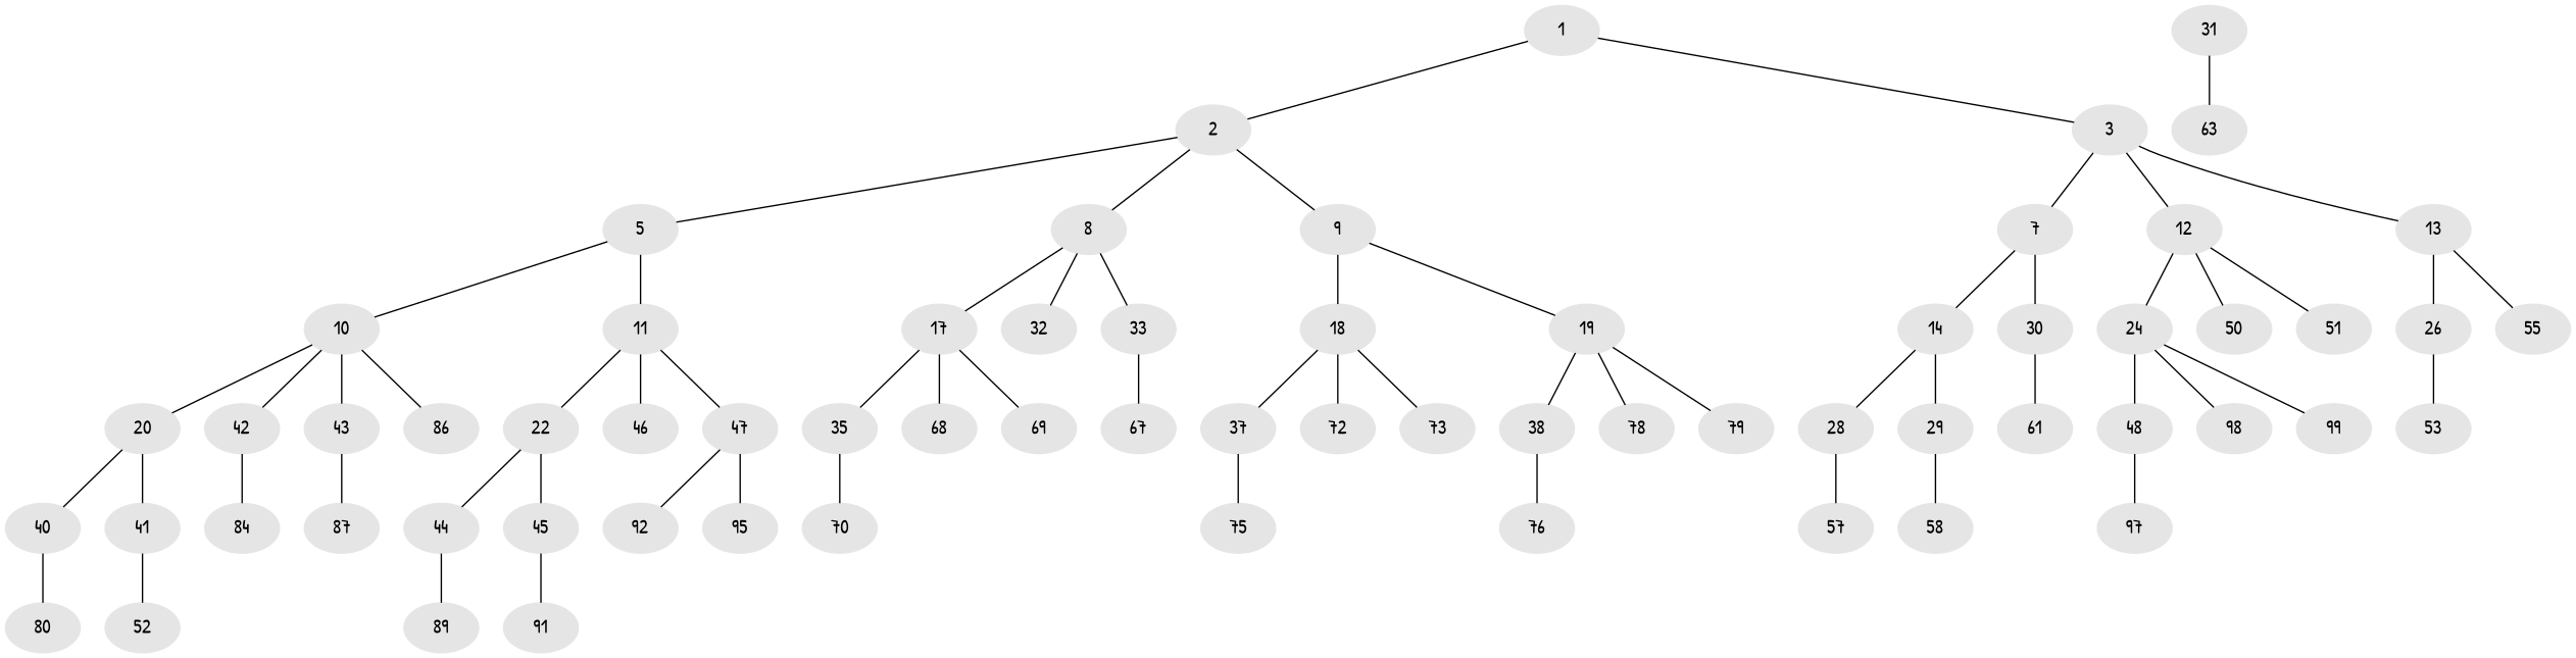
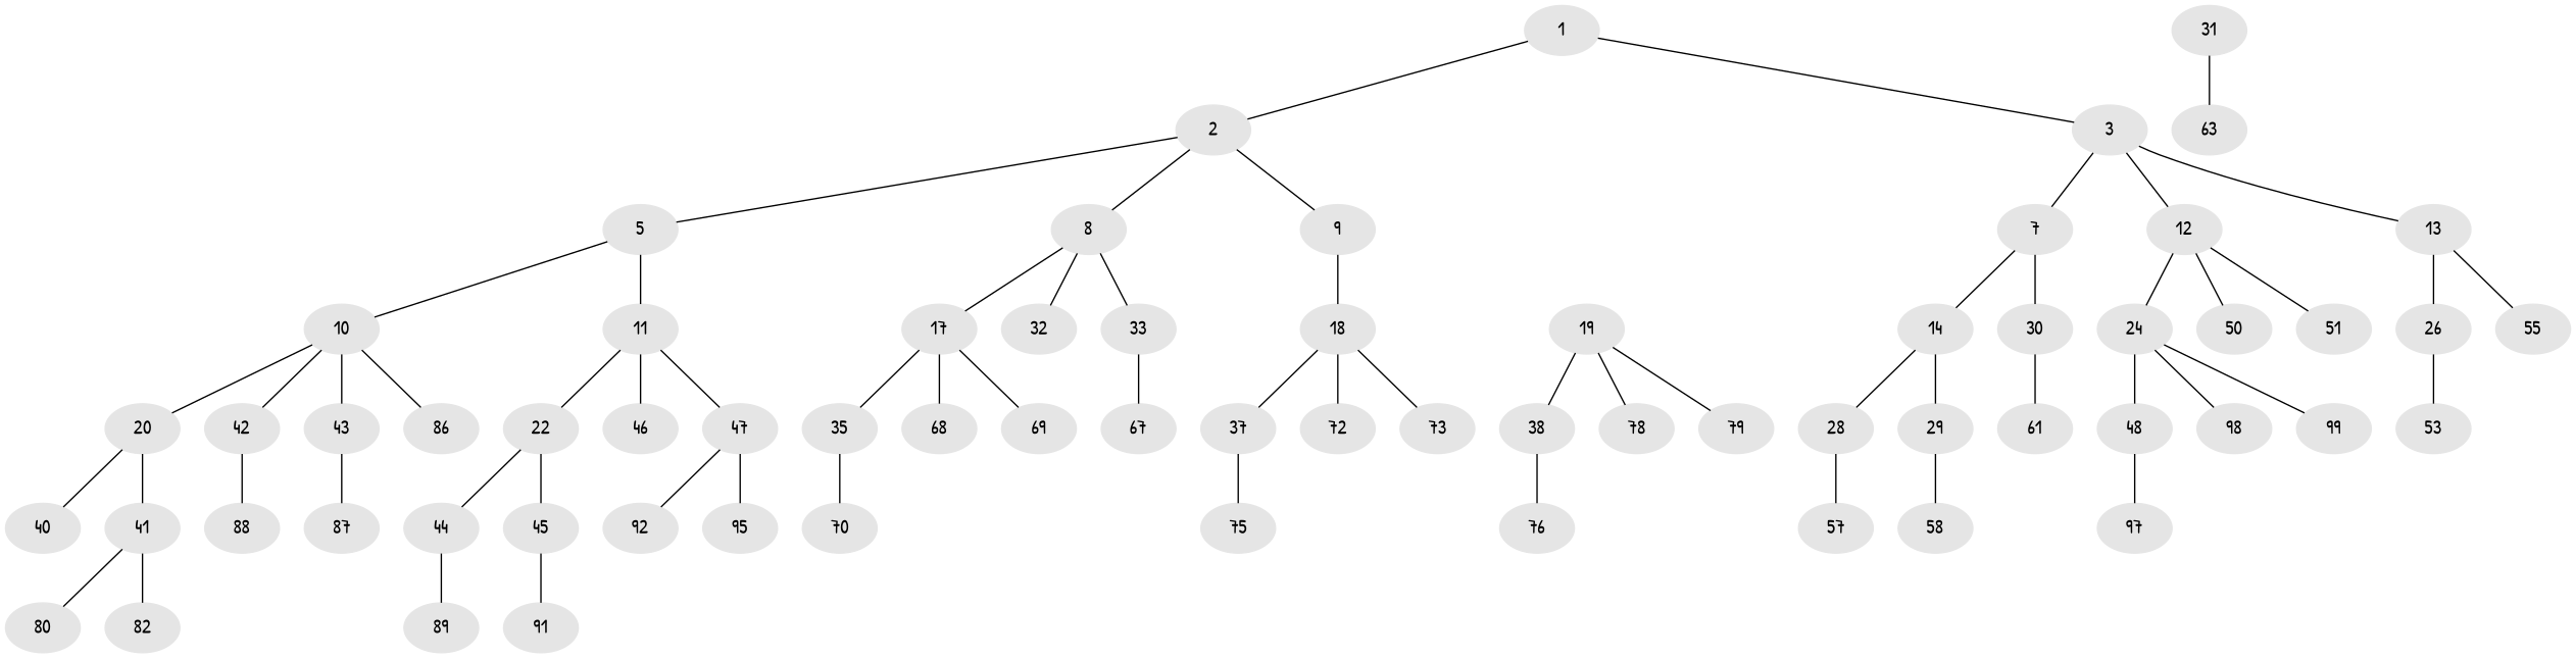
  graph {
    fontname="Patrick Hand"
    node [color=gray90 fontname="Patrick Hand" latent=0.2 style=filled]
    edge [fontname="Patrick Hand"]
    2 [latent=1 super="+4"]
    5 [latent=0.5]
    8 [latent=0.333333 super="+16"]
    9 [latent=0.333333]
    1 [latent=""]
    3 [latent=1 super="+6"]
    7 [latent=0.5 super="+15"]
    12 [latent=0.333333 super="+25"]
    13 [latent=0.333333 super="+27"]
    10 [latent=0.333333 super="+21"]
    11 [latent=0.333333 super="+23"]
    17 [latent=0.25 super="+34"]
    32 [super="+64"]
    33 [super="+66"]
    18 [latent=0.25 super="+36"]
    19 [latent=0.25 super="+39"]
    14 [latent=0.333333]
    30 [latent=0.25 super="+60"]
    24 [latent=0.25 super="+49"]
    50 [super="+100"]
    51
    26 [latent=0.25 super="+52"]
    55
    20 [latent=0.25]
    42 [super="+85"]
    43
    86 [latent=0.166667]
    22 [latent=0.25]
    46 [super="+93"]
    47 [super="+94"]
    28 [latent=0.25 super="+56"]
    29 [latent=0.25 super="+59"]
    61
    31 [latent=0.25 super="+62"]
    63
    35 [super="+71"]
    68 [latent=0.166667]
    69 [latent=0.166667]
    67 [latent=0.166667]
    37 [super="+74"]
    72 [latent=0.166667]
    73 [latent=0.166667]
    38 [super="+77"]
    78 [latent=0.166667]
    79 [latent=0.166667]
    40 [super="+81"]
    41 [super="+83"]
-   84 [latent=0.166667]
+   84 [latent=0.166667 label=88]
    87 [latent=0.166667]
    44 [super="+88"]
    45 [super="+90"]
    92 [latent=0.166667]
    95 [latent=0.166667]
    48 [super="+96"]
    98 [latent=0.166667]
    99 [latent=0.166667]
    53
    57
    58
    70 [latent=0.166667]
    75 [latent=0.166667]
    76 [latent=0.166667]
    80 [latent=0.166667]
-   82 [latent=0.166667 label=52]
+   82 [latent=0.166667]
    89 [latent=0.166667]
    91 [latent=0.166667]
    97 [latent=0.166667]
    2 -- 5
    2 -- 8
    2 -- 9
    5 -- 10
    5 -- 11
    8 -- 17
    8 -- 32
    8 -- 33
    9 -- 18
-   9 -- 19
    1 -- 2
    1 -- 3
    3 -- 7
    3 -- 12
    3 -- 13
    7 -- 14
    7 -- 30
    12 -- 24
    12 -- 50
    12 -- 51
    13 -- 26
    13 -- 55
    10 -- 20
    10 -- 42
    10 -- 43
    10 -- 86
    11 -- 22
    11 -- 46
    11 -- 47
    17 -- 35
    17 -- 68
    17 -- 69
    33 -- 67
    18 -- 37
    18 -- 72
    18 -- 73
    19 -- 38
    19 -- 78
    19 -- 79
    14 -- 28
    14 -- 29
    30 -- 61
    24 -- 48
    24 -- 98
    24 -- 99
    26 -- 53
    20 -- 40
    20 -- 41
    42 -- 84
    43 -- 87
    22 -- 44
    22 -- 45
    47 -- 92
    47 -- 95
    28 -- 57
    29 -- 58
    31 -- 63
    35 -- 70
    37 -- 75
    38 -- 76
-   40 -- 80
+   41 -- 80
    41 -- 82
    44 -- 89
    45 -- 91
    48 -- 97
  }
